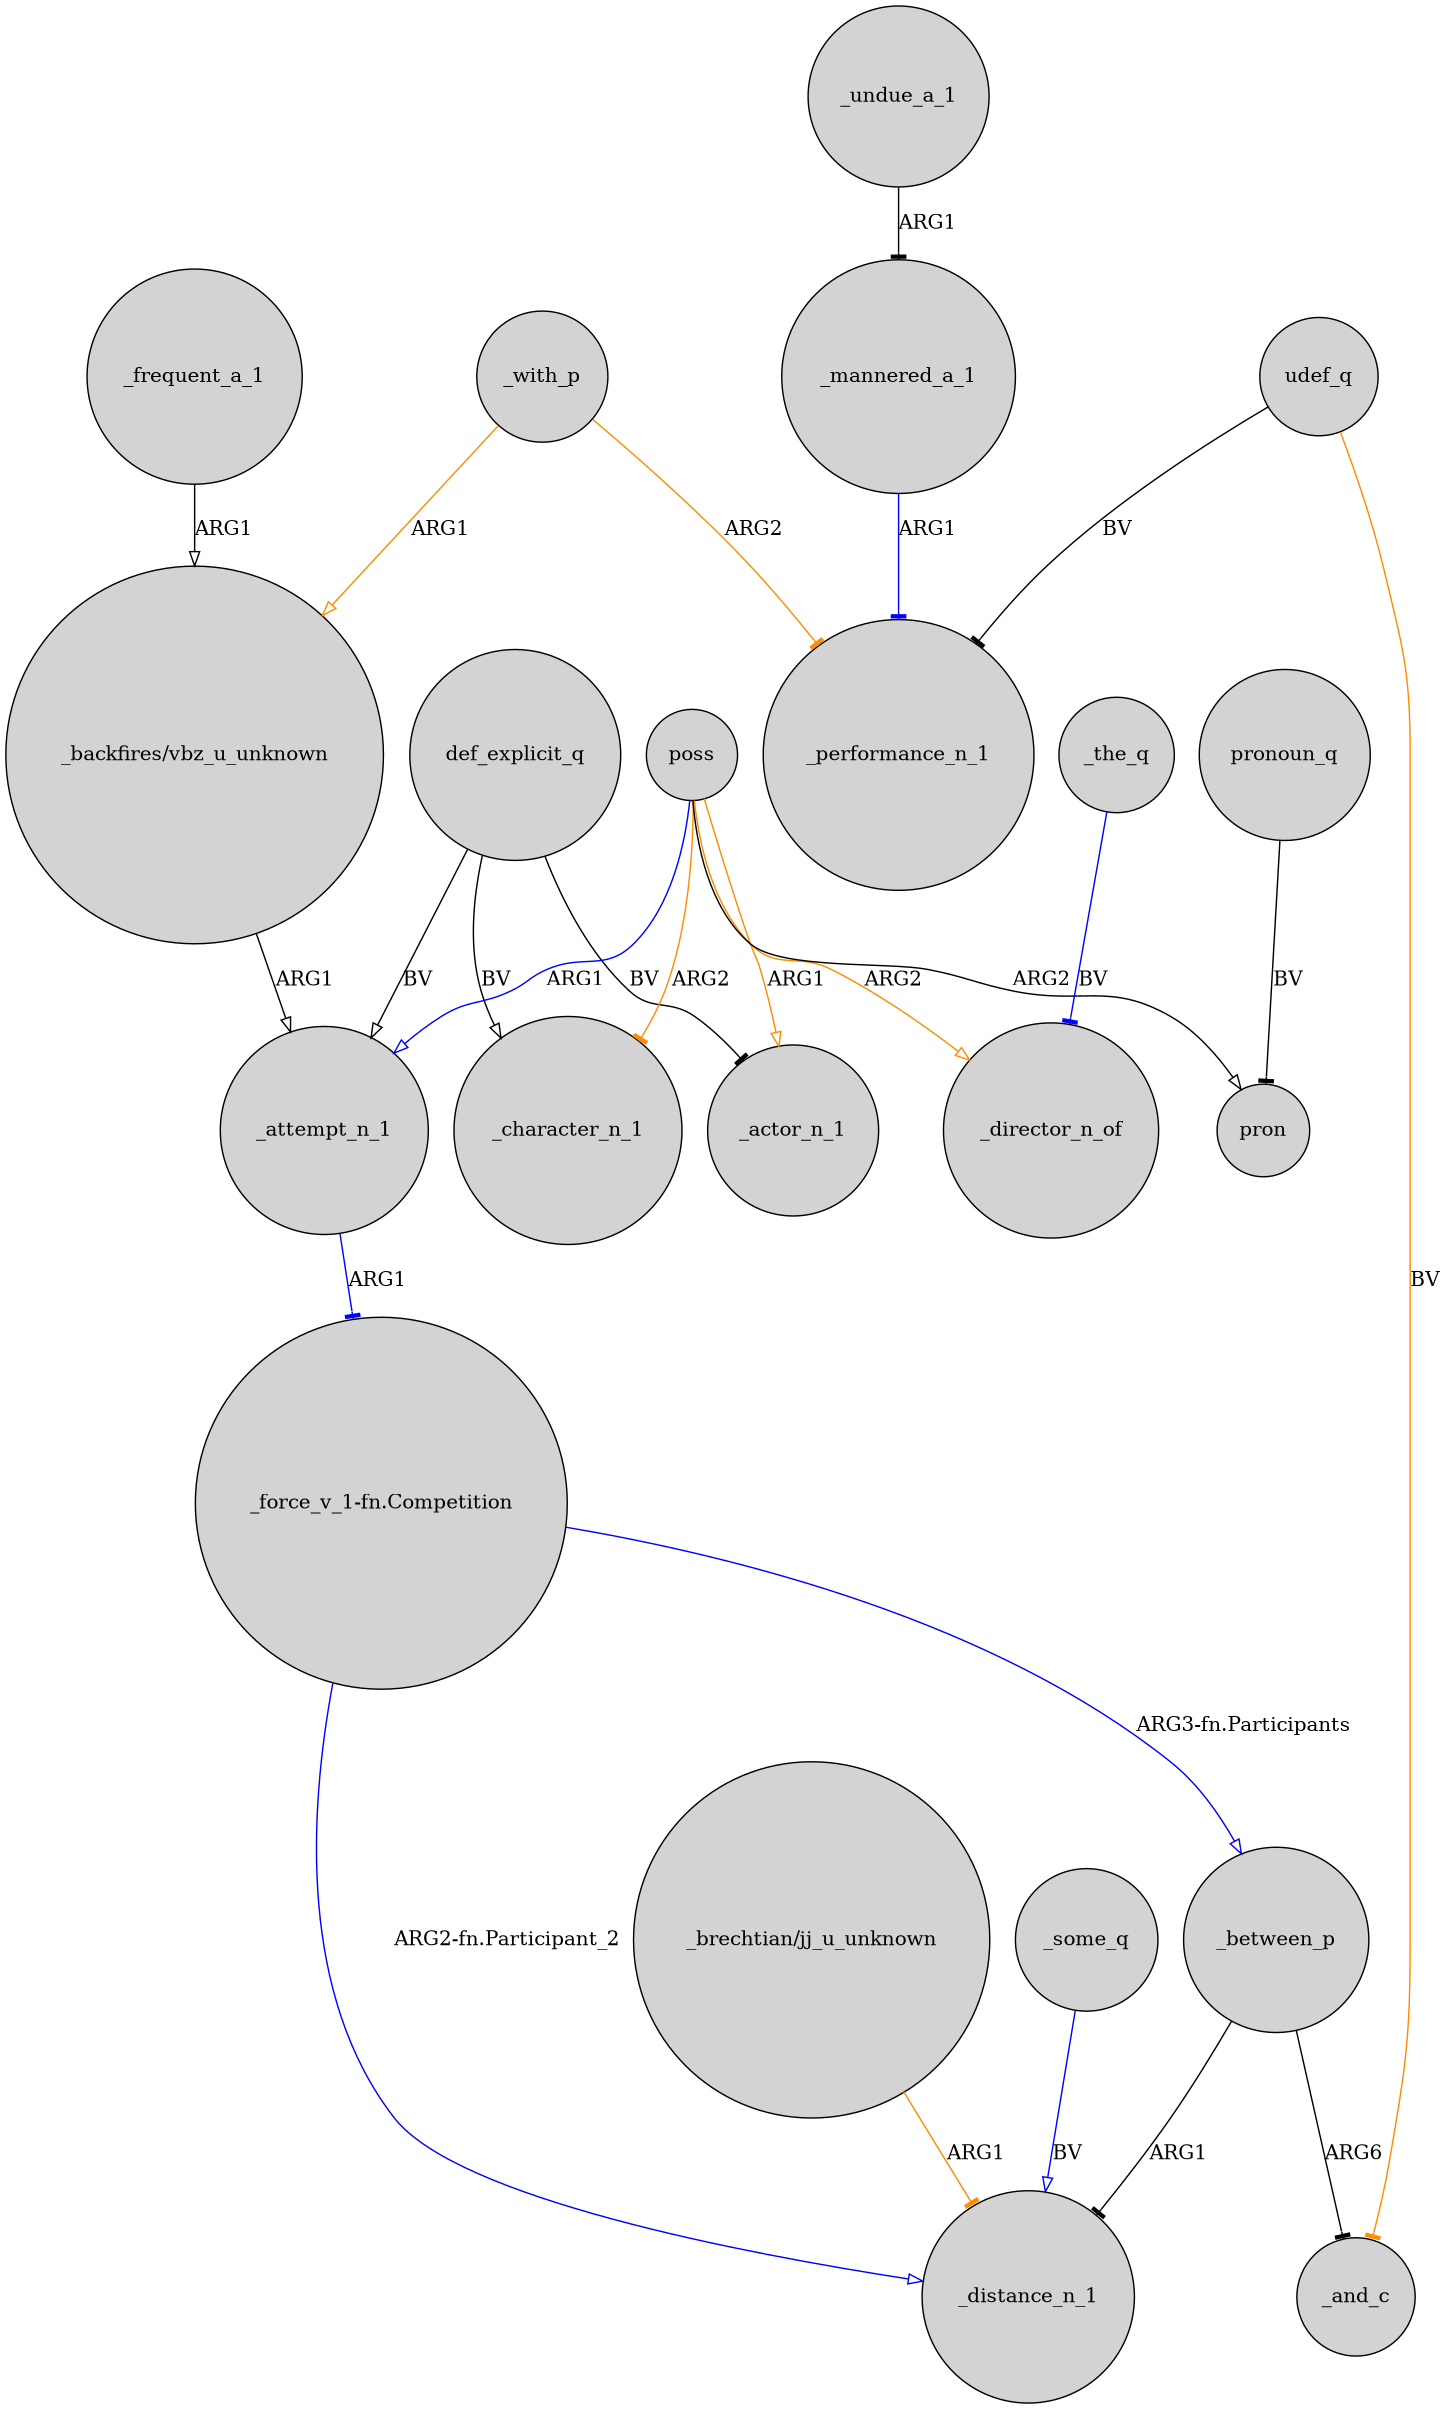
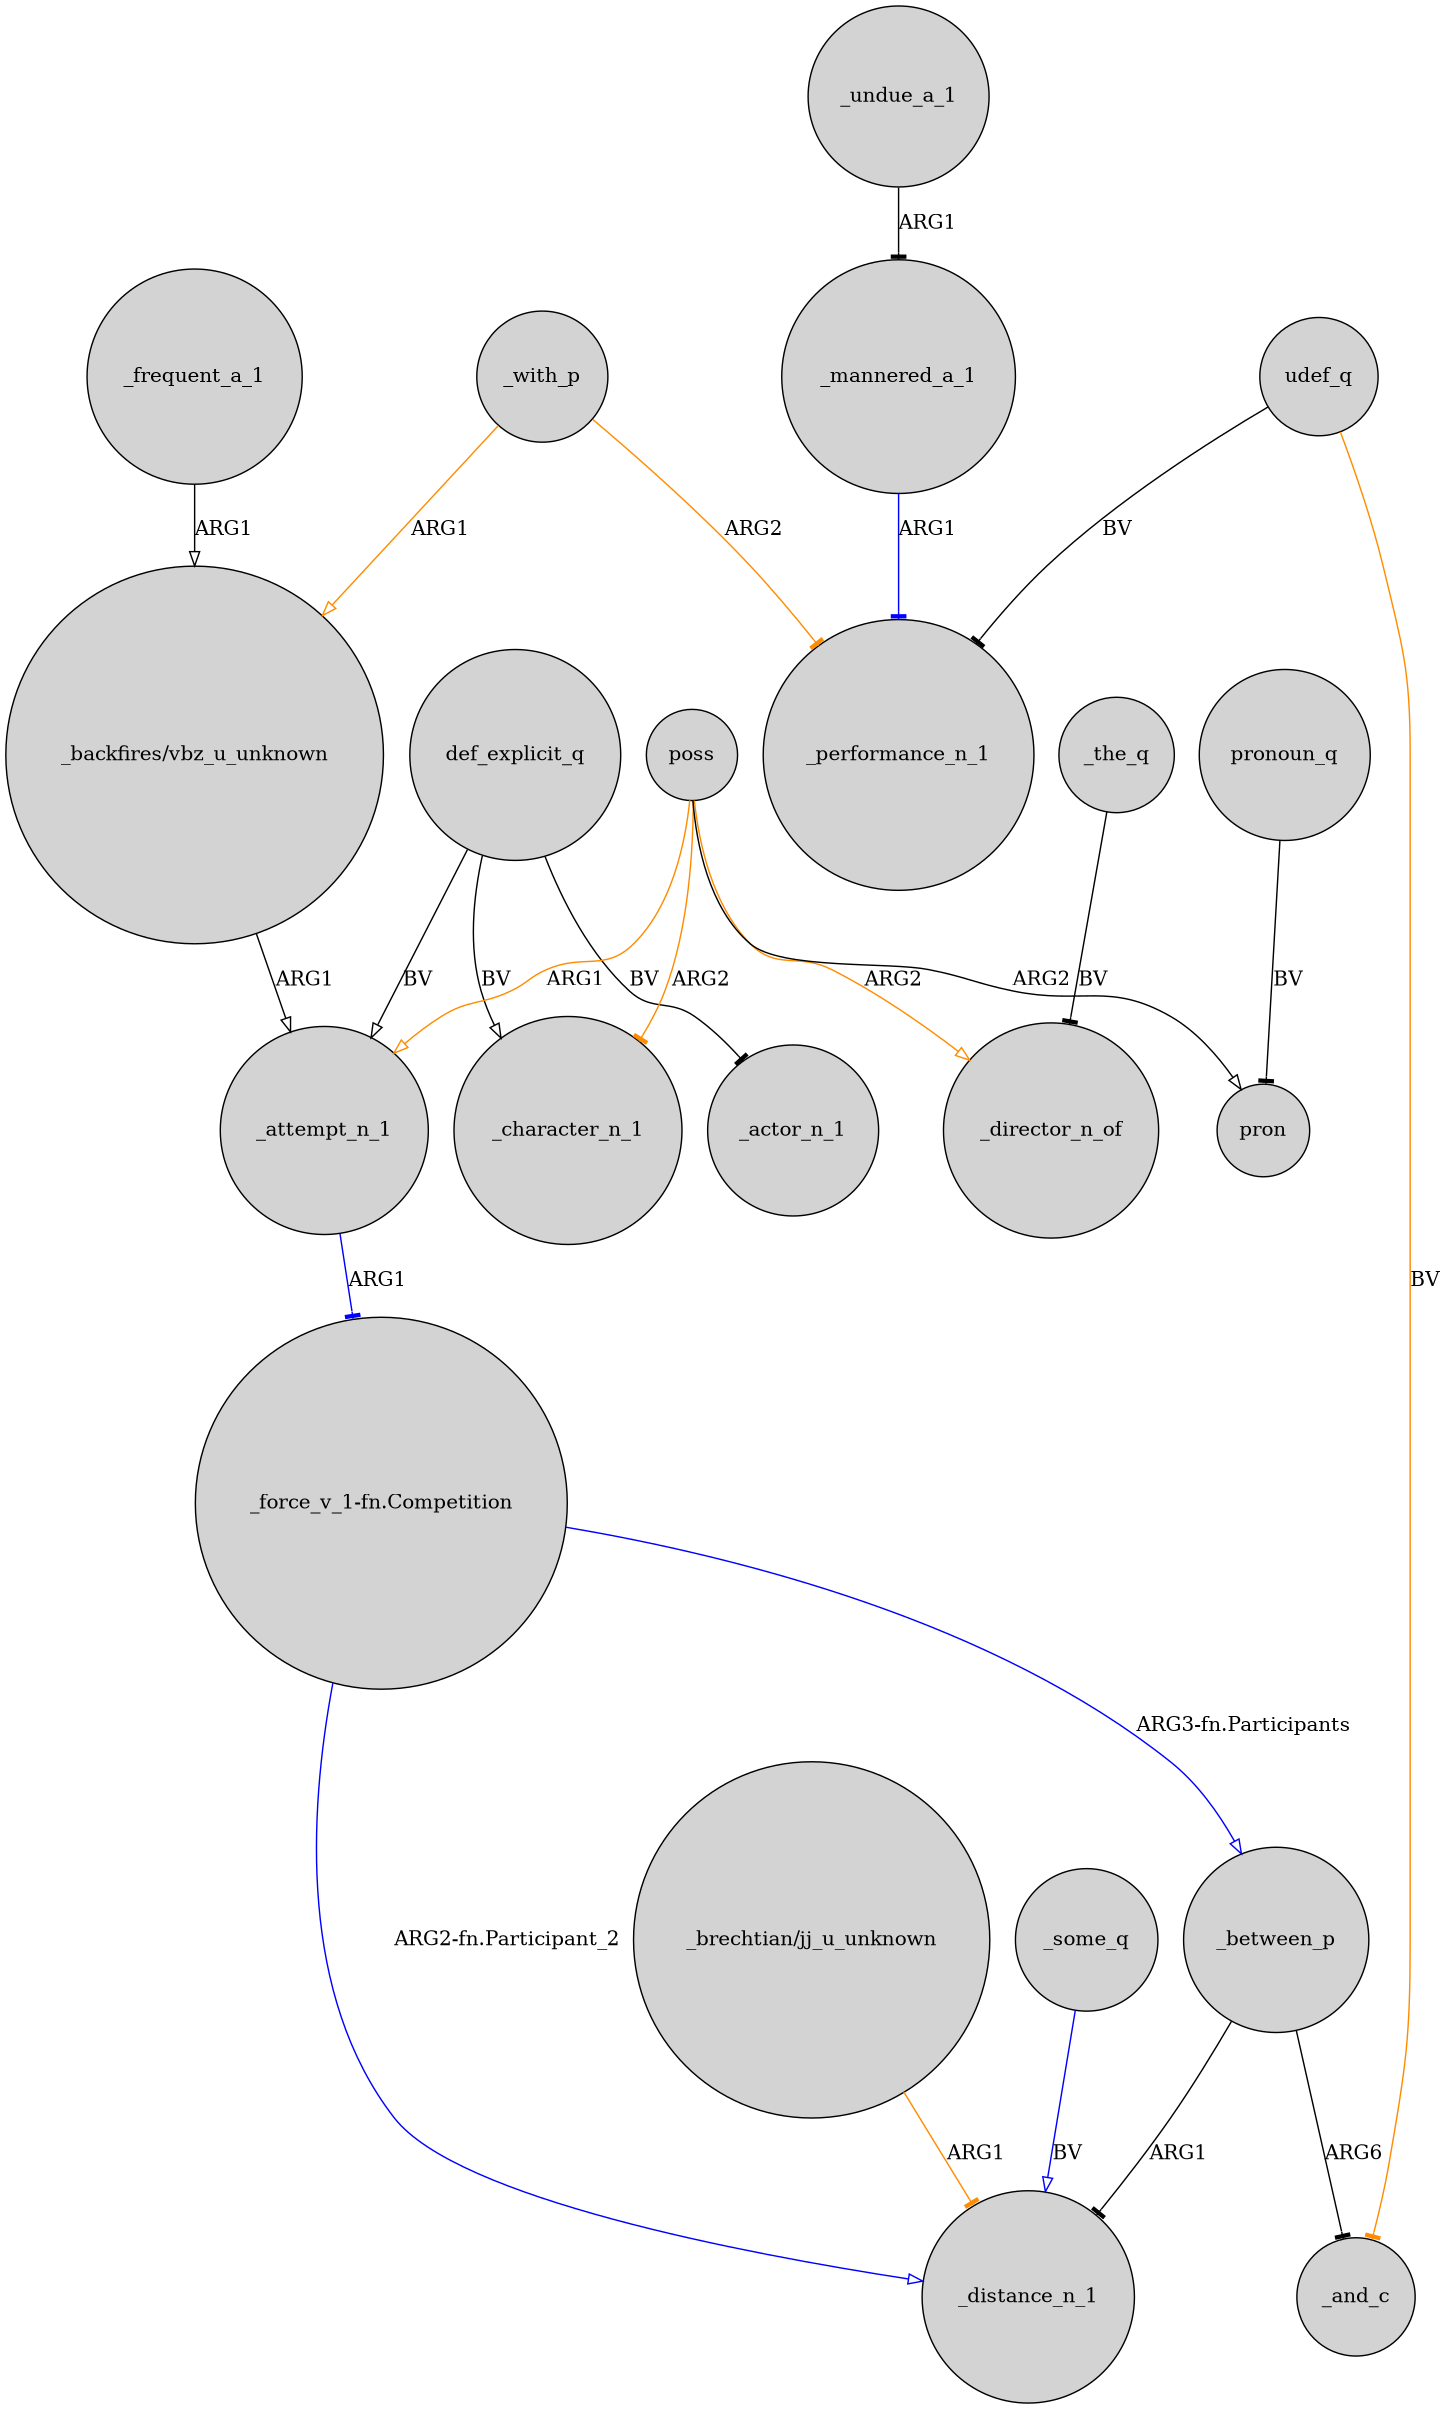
  digraph {
    node [shape=circle style=filled]
    edge [arrowhead=tee color=black]
    def_explicit_q
    _character_n_1
    _actor_n_1
    _attempt_n_1
    "_force_v_1-fn.Competition"
    _between_p
    _distance_n_1
    _and_c
    poss
    _director_n_of
    pron
    udef_q
    _performance_n_1
    _the_q
    _with_p
    "_backfires/vbz_u_unknown"
    _undue_a_1
    _mannered_a_1
    _frequent_a_1
    pronoun_q
    "_brechtian/jj_u_unknown"
    _some_q
    def_explicit_q -> _character_n_1 [arrowhead=onormal label=BV]
    def_explicit_q -> _actor_n_1 [label=BV]
    def_explicit_q -> _attempt_n_1 [arrowhead=onormal label=BV]
    _attempt_n_1 -> "_force_v_1-fn.Competition" [color=blue label=ARG1]
    "_force_v_1-fn.Competition" -> _between_p [arrowhead=onormal color=blue label="ARG3-fn.Participants"]
    "_force_v_1-fn.Competition" -> _distance_n_1 [arrowhead=onormal color=blue label="ARG2-fn.Participant_2"]
    _between_p -> _distance_n_1 [label=ARG1]
    _between_p -> _and_c [label=ARG6]
    poss -> _character_n_1 [color=darkorange label=ARG2]
-   poss -> _actor_n_1 [arrowhead=onormal color=darkorange label=ARG1]
-   poss -> _attempt_n_1 [arrowhead=onormal color=blue label=ARG1]
+   poss -> _attempt_n_1 [arrowhead=onormal color=darkorange label=ARG1]
    poss -> _director_n_of [arrowhead=onormal color=darkorange label=ARG2]
    poss -> pron [arrowhead=onormal label=ARG2]
    udef_q -> _and_c [color=darkorange label=BV]
    udef_q -> _performance_n_1 [label=BV]
-   _the_q -> _director_n_of [color=blue label=BV]
+   _the_q -> _director_n_of [label=BV]
    _with_p -> _performance_n_1 [color=darkorange label=ARG2]
    _with_p -> "_backfires/vbz_u_unknown" [arrowhead=onormal color=darkorange label=ARG1]
    "_backfires/vbz_u_unknown" -> _attempt_n_1 [arrowhead=onormal label=ARG1]
    _undue_a_1 -> _mannered_a_1 [label=ARG1]
    _mannered_a_1 -> _performance_n_1 [color=blue label=ARG1]
    _frequent_a_1 -> "_backfires/vbz_u_unknown" [arrowhead=onormal label=ARG1]
    pronoun_q -> pron [label=BV]
    "_brechtian/jj_u_unknown" -> _distance_n_1 [color=darkorange label=ARG1]
    _some_q -> _distance_n_1 [arrowhead=onormal color=blue label=BV]
  }
